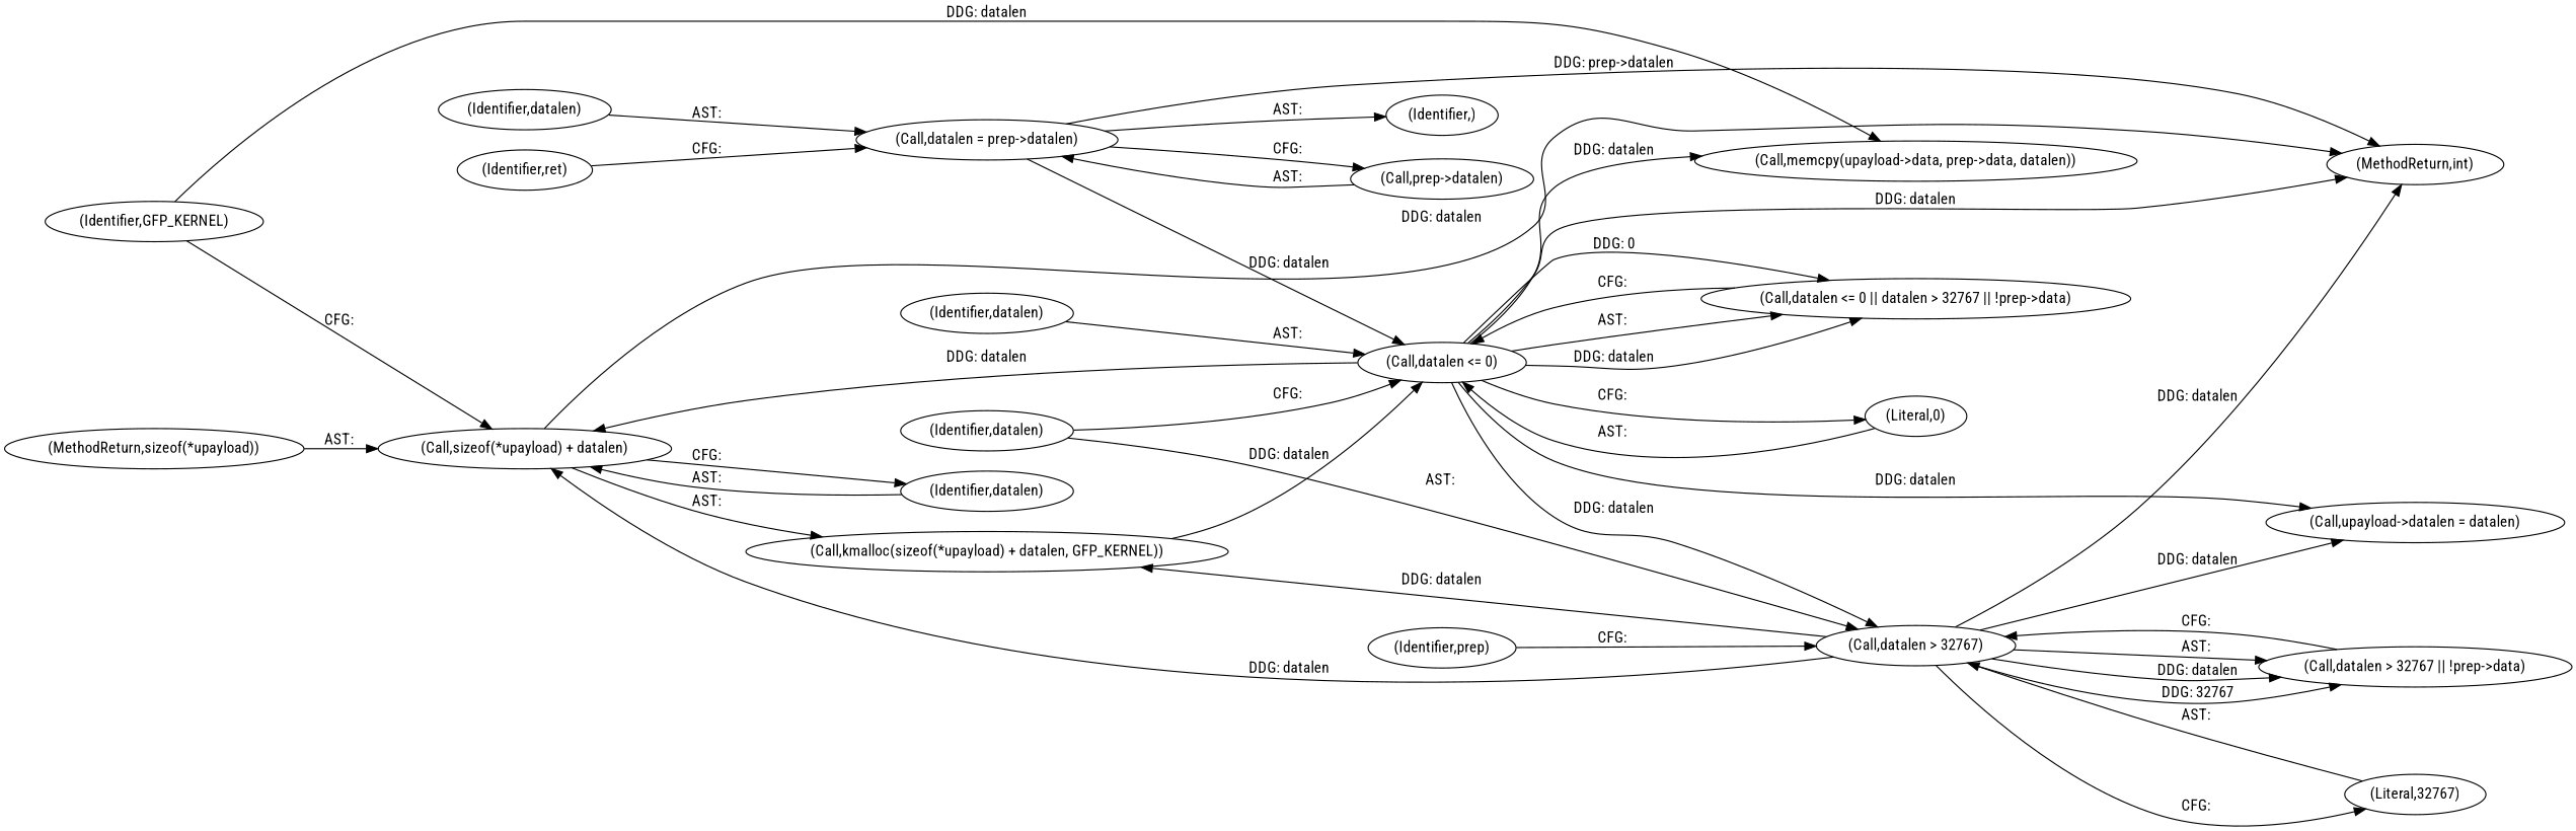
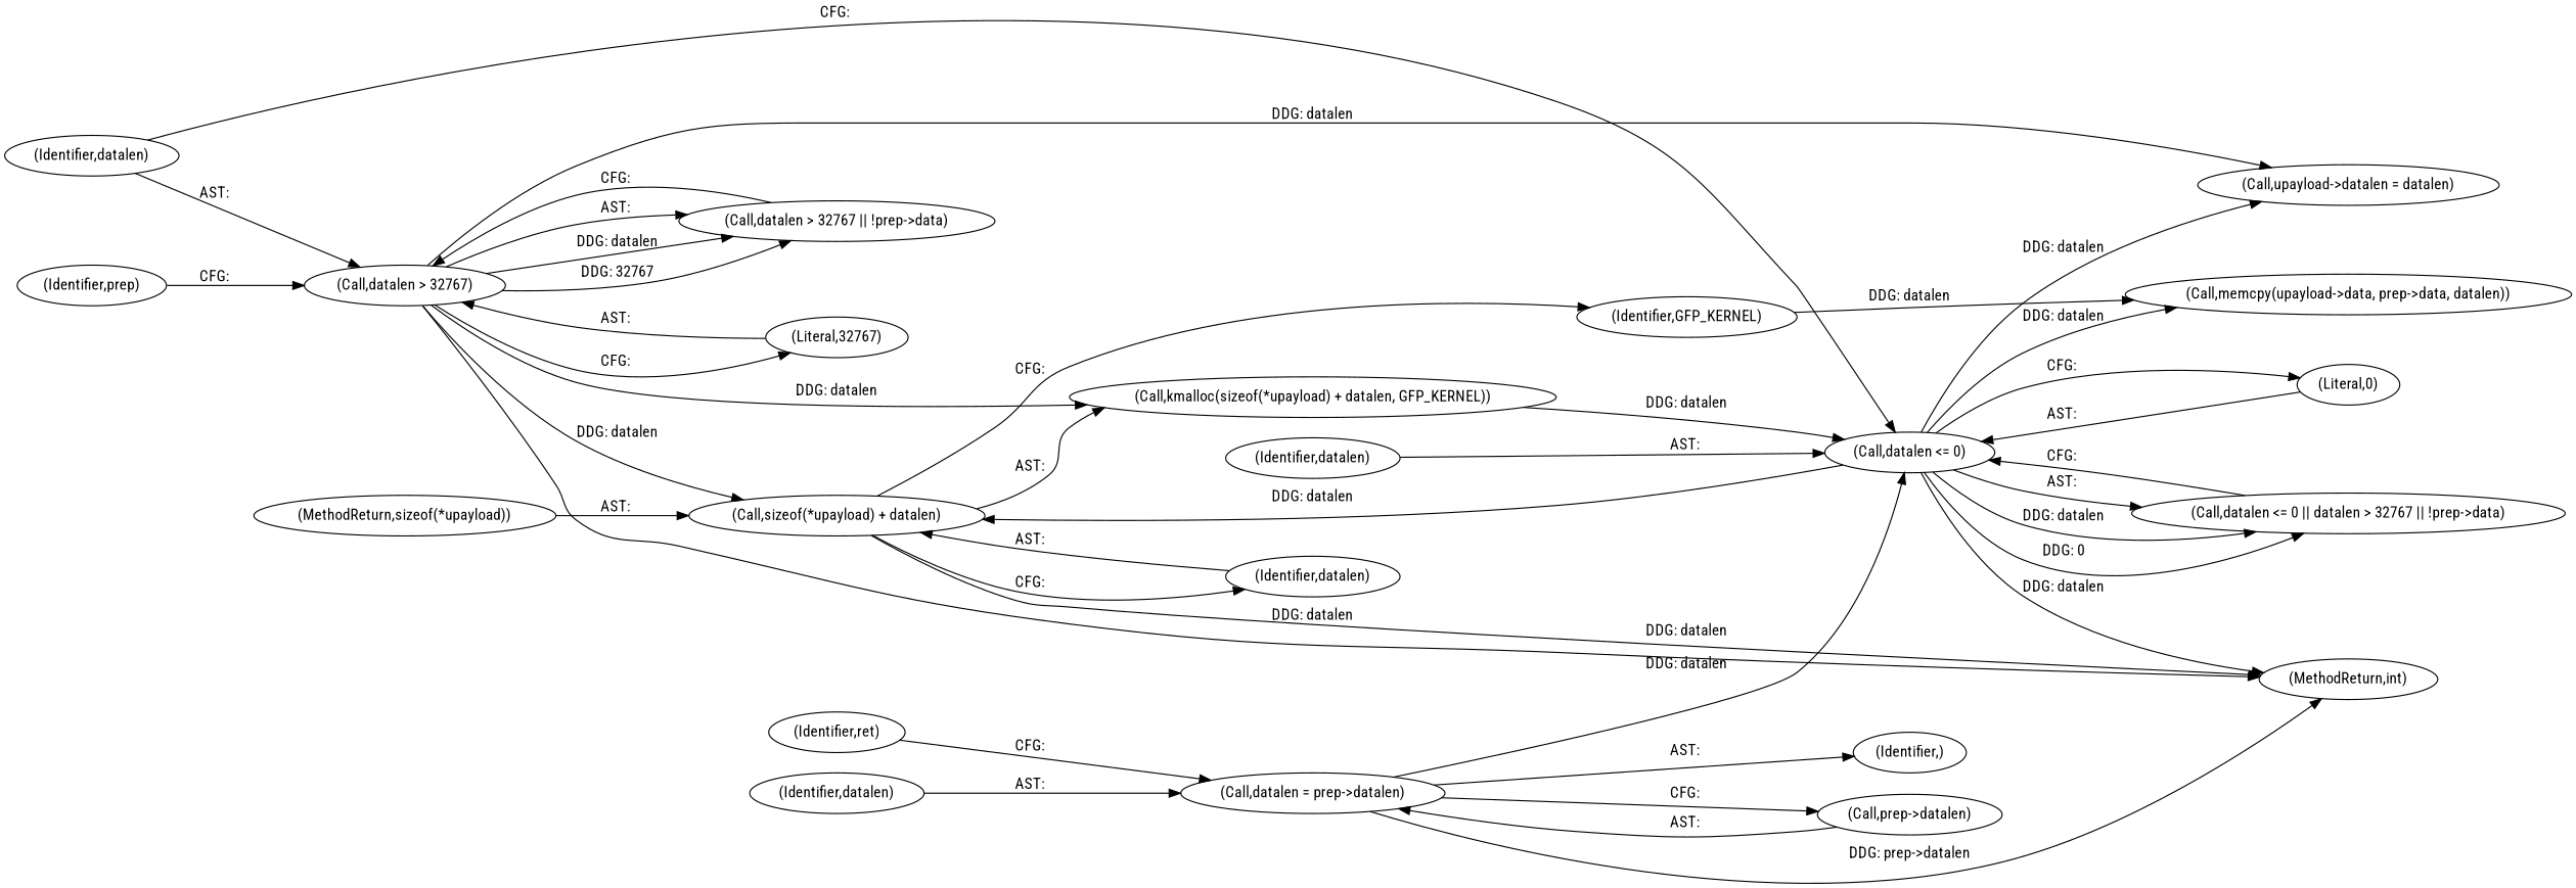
  digraph {
    fontname="Roboto Condensed"
    rankdir=LR
    node [fontname="Roboto Condensed"]
    edge [fontname="Roboto Condensed"]
    n1 [label="(Call,sizeof(*upayload) + datalen)"]
    n2 [label="(Call,kmalloc(sizeof(*upayload) + datalen, GFP_KERNEL))"]
    n3 [label="(Identifier,datalen)"]
    n4 [label="(MethodReturn,int)"]
    n5 [label="(Call,datalen <= 0)"]
    n6 [label="(Call,datalen > 32767)"]
    n7 [label="(Literal,0)"]
    n8 [label="(Call,memcpy(upayload->data, prep->data, datalen))"]
    n9 [label="(Call,datalen <= 0 || datalen > 32767 || !prep->data)"]
    n10 [label="(Call,upayload->datalen = datalen)"]
    n11 [label="(Literal,32767)"]
    n12 [label="(Call,datalen > 32767 || !prep->data)"]
    n13 [label="(Call,datalen = prep->datalen)"]
    n14 [label="(Identifier,)"]
    n15 [label="(Call,prep->datalen)"]
    n16 [label="(Identifier,datalen)"]
    n17 [label="(MethodReturn,sizeof(*upayload))"]
    n18 [label="(Identifier,datalen)"]
    n19 [label="(Identifier,ret)"]
    n20 [label="(Identifier,GFP_KERNEL)"]
    n21 [label="(Identifier,datalen)"]
    n22 [label="(Identifier,prep)"]
    n1 -> n2 [label="AST: "]
    n1 -> n3 [label="CFG: "]
    n1 -> n4 [label="DDG: datalen"]
    n2 -> n5 [label="DDG: datalen"]
    n3 -> n1 [label="AST: "]
    n5 -> n1 [label="DDG: datalen"]
    n5 -> n4 [label="DDG: datalen"]
-   n5 -> n6 [label="DDG: datalen"]
    n5 -> n7 [label="CFG: "]
    n5 -> n8 [label="DDG: datalen"]
    n5 -> n9 [label="AST: "]
    n5 -> n9 [label="DDG: datalen"]
    n5 -> n9 [label="DDG: 0"]
    n5 -> n10 [label="DDG: datalen"]
    n6 -> n1 [label="DDG: datalen"]
    n6 -> n2 [label="DDG: datalen"]
    n6 -> n4 [label="DDG: datalen"]
    n6 -> n10 [label="DDG: datalen"]
    n6 -> n11 [label="CFG: "]
    n6 -> n12 [label="AST: "]
    n6 -> n12 [label="DDG: datalen"]
    n6 -> n12 [label="DDG: 32767"]
    n7 -> n5 [label="AST: "]
    n9 -> n5 [label="CFG: "]
    n11 -> n6 [label="AST: "]
    n12 -> n6 [label="CFG: "]
    n13 -> n4 [label="DDG: prep->datalen"]
    n13 -> n5 [label="DDG: datalen"]
    n13 -> n14 [label="AST: "]
    n13 -> n15 [label="CFG: "]
    n15 -> n13 [label="AST: "]
    n16 -> n5 [label="AST: "]
    n17 -> n1 [label="AST: "]
    n18 -> n5 [label="CFG: "]
    n18 -> n6 [label="AST: "]
    n19 -> n13 [label="CFG: "]
-   n20 -> n1 [label="CFG: "]
+   n1 -> n20 [label="CFG: "]
    n20 -> n8 [label="DDG: datalen"]
    n21 -> n13 [label="AST: "]
    n22 -> n6 [label="CFG: "]
  }
